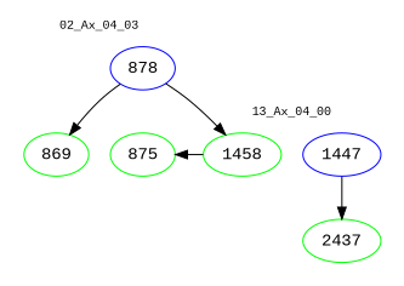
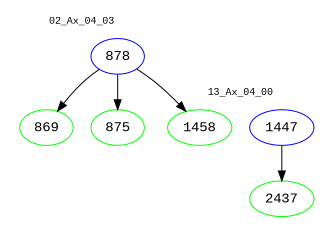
  digraph {
    fontname="Liberation Mono"
    node [color=green fontname="Liberation Mono"]
    edge [color=black fontname="Liberation Mono"]
    n1 [color=blue label=1447]
    n2 [label=2437]
    n3 [label=1458]
    n4 [color=blue label=878]
    n5 [label=869]
    n6 [label=875]
    subgraph cluster_1 {
      color=white
      fontsize=10
      label="13_Ax_04_00"
      n1
      n2
      n3
    }
    subgraph cluster_2 {
      color=white
      fontsize=10
      label="02_Ax_04_03"
      n4
      n5
      n6
    }
    n1 -> n2
    n4 -> n3
    n4 -> n5
-   n3 -> n6
+   n4 -> n6
  }
